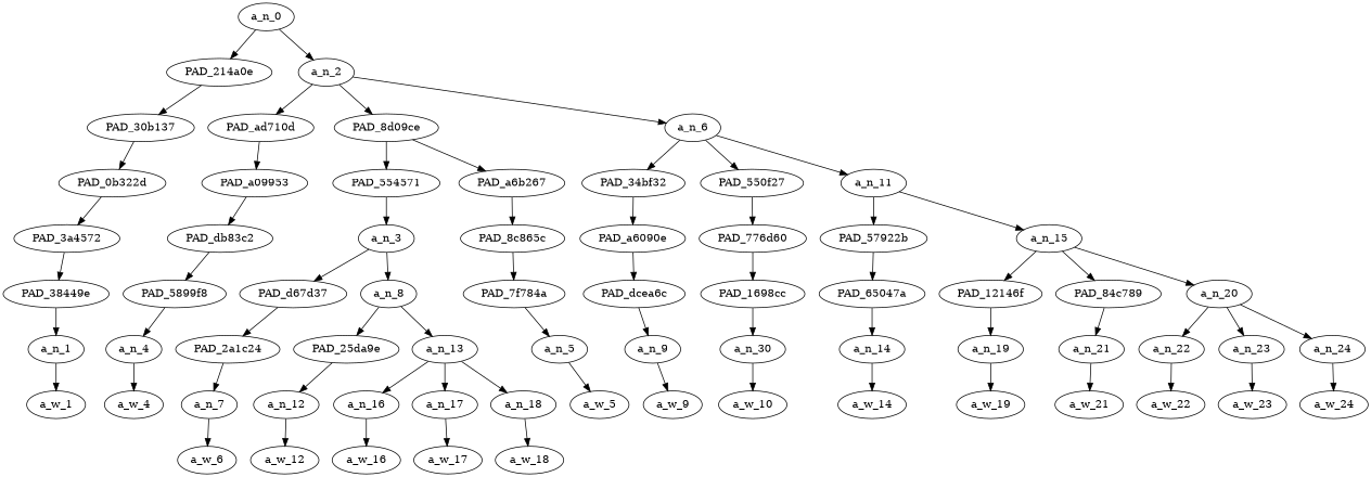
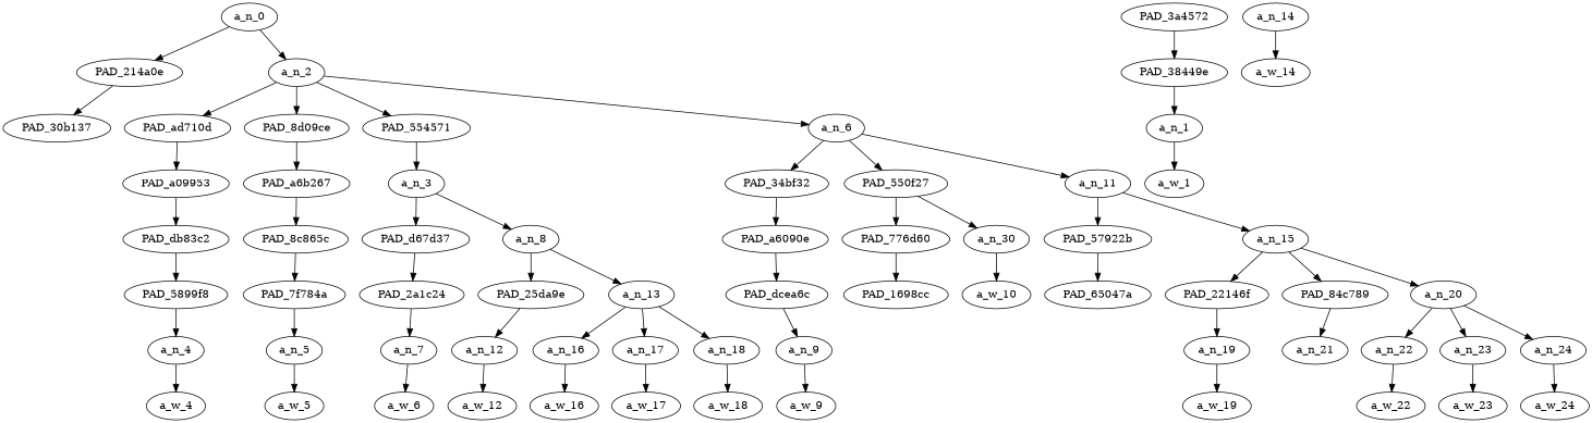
  strict digraph {
    node [div_dir=1 index=0 level=1 text_span="[0]" value=0.05634722]
    a_n_0 [level=7 text_span="[0, 1, 2, 3, 4, 5, 6, 7, 8, 9, 10, 11, 12, 13, 14, 15]" value=0.99999999]
    PAD_214a0e [level=6]
    a_n_2 [index=1 level=6 text_span="[1, 2, 3, 4, 5, 6, 7, 8, 9, 10, 11, 12, 13, 14, 15]" value=0.94284590]
    PAD_30b137 [level=5]
    PAD_ad710d [div_dir=-1 index=2 level=5 text_span="[6]" value=0.02738630]
    PAD_8d09ce [index=3 level=5 text_span="[7]" value=0.03259626]
    PAD_554571 [index=1 level=5 text_span="[1, 2, 3, 4, 5]" value=0.32059067]
    a_n_6 [index=4 level=5 text_span="[8, 9, 10, 11, 12, 13, 14, 15]" value=0.56155766]
-   PAD_0b322d [level=4]
    PAD_a09953 [div_dir=-1 index=2 level=4 text_span="[6]" value=0.02738630]
    PAD_a6b267 [index=3 level=4 text_span="[7]" value=0.03259626]
    a_n_3 [index=1 level=4 text_span="[1, 2, 3, 4, 5]" value=0.32059067]
    PAD_34bf32 [div_dir=-1 index=4 level=4 text_span="[8]" value=0.03054566]
    PAD_550f27 [div_dir=-1 index=5 level=4 text_span="[9]" value=0.02734701]
    a_n_11 [index=6 level=4 text_span="[10, 11, 12, 13, 14, 15]" value=0.50277534]
    PAD_3a4572 [level=3]
    PAD_38449e [level=2]
    a_n_1
    a_w_1 [div_dir=0 level=0 value=because]
    PAD_db83c2 [div_dir=-1 index=3 level=3 text_span="[6]" value=0.02738630]
    PAD_8c865c [index=4 level=3 text_span="[7]" value=0.03259626]
    PAD_d67d37 [index=1 level=3 text_span="[1]" value=0.03109880]
    a_n_8 [index=2 level=3 text_span="[2, 3, 4, 5]" value=0.28934973]
    PAD_a6090e [div_dir=-1 index=5 level=3 text_span="[8]" value=0.03054566]
    PAD_776d60 [div_dir=-1 index=6 level=3 text_span="[9]" value=0.02734701]
    PAD_57922b [index=7 level=3 text_span="[10]" value=0.06272178]
    a_n_15 [index=8 level=3 text_span="[11, 12, 13, 14, 15]" value=0.43901019]
    PAD_5899f8 [div_dir=-1 index=4 level=2 text_span="[6]" value=0.02738630]
    a_n_4 [div_dir=-1 index=6 text_span="[6]" value=0.02738630]
    a_w_4 [div_dir=0 index=6 level=0 text_span="[6]" value=and]
    PAD_7f784a [index=5 level=2 text_span="[7]" value=0.03259626]
    a_n_5 [index=7 text_span="[7]" value=0.03259626]
    a_w_5 [div_dir=0 index=7 level=0 text_span="[7]" value=why]
    PAD_2a1c24 [index=1 level=2 text_span="[1]" value=0.03109880]
    PAD_25da9e [div_dir=-1 index=2 level=2 text_span="[2]" value=0.03735032]
    a_n_13 [index=3 level=2 text_span="[3, 4, 5]" value=0.25186344]
    a_n_7 [index=1 text_span="[1]" value=0.03109880]
    a_n_12 [div_dir=-1 index=2 text_span="[2]" value=0.03735032]
    a_n_16 [index=3 text_span="[3]" value=0.10541883]
    a_n_17 [index=4 text_span="[4]" value=0.04068106]
    a_n_18 [index=5 text_span="[5]" value=0.10555724]
    n42 [div_dir=0 index=1 label=a_w_6 level=0 text_span="[1]" value=that]
    a_w_12 [div_dir=0 index=2 level=0 text_span="[2]" value=is]
    a_w_16 [div_dir=0 index=3 level=0 text_span="[3]" value=freyrs]
    a_w_17 [div_dir=0 index=4 level=0 text_span="[4]" value=job]
    a_w_18 [div_dir=0 index=5 level=0 text_span="[5]" value=virility]
    PAD_dcea6c [div_dir=-1 index=6 level=2 text_span="[8]" value=0.03054566]
    PAD_1698cc [div_dir=-1 index=7 level=2 text_span="[9]" value=0.02734701]
    PAD_65047a [index=8 level=2 text_span="[10]" value=0.06272178]
-   PAD_22146f [index=9 level=2 text_span="[11]" value=0.04014586 label=PAD_12146f]
+   PAD_22146f [index=9 level=2 text_span="[11]" value=0.04014586]
    PAD_84c789 [div_dir=-1 index=11 level=2 text_span="[15]" value=0.04927849]
    a_n_20 [index=10 level=2 text_span="[12, 13, 14]" value=0.34859884]
    a_n_9 [div_dir=-1 index=8 text_span="[8]" value=0.03054566]
    a_w_9 [div_dir=0 index=8 level=0 text_span="[8]" value=has]
    n55 [div_dir=-1 index=9 label=a_n_30 text_span="[9]" value=0.02734701]
    a_w_10 [div_dir=0 index=9 level=0 text_span="[9]" value=not]
    a_n_14 [index=10 text_span="[10]" value=0.06272178]
    a_n_19 [index=11 text_span="[11]" value=0.04014586]
    a_n_21 [div_dir=-1 index=15 text_span="[15]" value=0.04927849]
    a_n_22 [index=12 text_span="[12]" value=0.04726588]
    a_n_23 [index=13 text_span="[13]" value=0.21938306]
    a_n_24 [index=14 text_span="[14]" value=0.08078446]
    a_w_14 [div_dir=0 index=10 level=0 text_span="[10]" value=jesus]
    a_w_19 [div_dir=0 index=11 level=0 text_span="[11]" value=turned]
-   a_w_21 [div_dir=0 index=15 level=0 text_span="[15]" value=white]
    a_w_22 [div_dir=0 index=12 level=0 text_span="[12]" value=your]
    a_w_23 [div_dir=0 index=13 level=0 text_span="[13]" value=nigger]
    a_w_24 [div_dir=0 index=14 level=0 text_span="[14]" value=blood]
    a_n_0 -> PAD_214a0e
    a_n_0 -> a_n_2
    PAD_214a0e -> PAD_30b137
    a_n_2 -> PAD_ad710d
    a_n_2 -> PAD_8d09ce
-   PAD_8d09ce -> PAD_554571
+   a_n_2 -> PAD_554571
    a_n_2 -> a_n_6
-   PAD_30b137 -> PAD_0b322d
    PAD_ad710d -> PAD_a09953
    PAD_8d09ce -> PAD_a6b267
    PAD_554571 -> a_n_3
    a_n_6 -> PAD_34bf32
    a_n_6 -> PAD_550f27
    a_n_6 -> a_n_11
-   PAD_0b322d -> PAD_3a4572
    PAD_a09953 -> PAD_db83c2
    PAD_a6b267 -> PAD_8c865c
    a_n_3 -> PAD_d67d37
    a_n_3 -> a_n_8
    PAD_34bf32 -> PAD_a6090e
    PAD_550f27 -> PAD_776d60
    a_n_11 -> PAD_57922b
    a_n_11 -> a_n_15
    PAD_3a4572 -> PAD_38449e
    PAD_38449e -> a_n_1
    a_n_1 -> a_w_1
    PAD_db83c2 -> PAD_5899f8
    PAD_8c865c -> PAD_7f784a
    PAD_d67d37 -> PAD_2a1c24
    a_n_8 -> PAD_25da9e
    a_n_8 -> a_n_13
    PAD_a6090e -> PAD_dcea6c
    PAD_776d60 -> PAD_1698cc
    PAD_57922b -> PAD_65047a
    a_n_15 -> PAD_22146f
    a_n_15 -> PAD_84c789
    a_n_15 -> a_n_20
    PAD_5899f8 -> a_n_4
    a_n_4 -> a_w_4
    PAD_7f784a -> a_n_5
    a_n_5 -> a_w_5
    PAD_2a1c24 -> a_n_7
    PAD_25da9e -> a_n_12
    a_n_13 -> a_n_16
    a_n_13 -> a_n_17
    a_n_13 -> a_n_18
    a_n_7 -> n42
    a_n_12 -> a_w_12
    a_n_16 -> a_w_16
    a_n_17 -> a_w_17
    a_n_18 -> a_w_18
    PAD_dcea6c -> a_n_9
-   PAD_1698cc -> n55
-   PAD_65047a -> a_n_14
+   PAD_550f27 -> n55
    PAD_22146f -> a_n_19
    PAD_84c789 -> a_n_21
    a_n_20 -> a_n_22
    a_n_20 -> a_n_23
    a_n_20 -> a_n_24
    a_n_9 -> a_w_9
    n55 -> a_w_10
    a_n_14 -> a_w_14
    a_n_19 -> a_w_19
-   a_n_21 -> a_w_21
    a_n_22 -> a_w_22
    a_n_23 -> a_w_23
    a_n_24 -> a_w_24
  }
